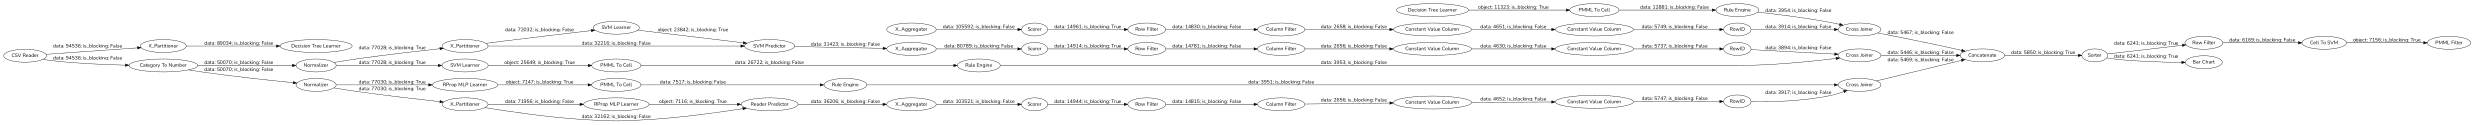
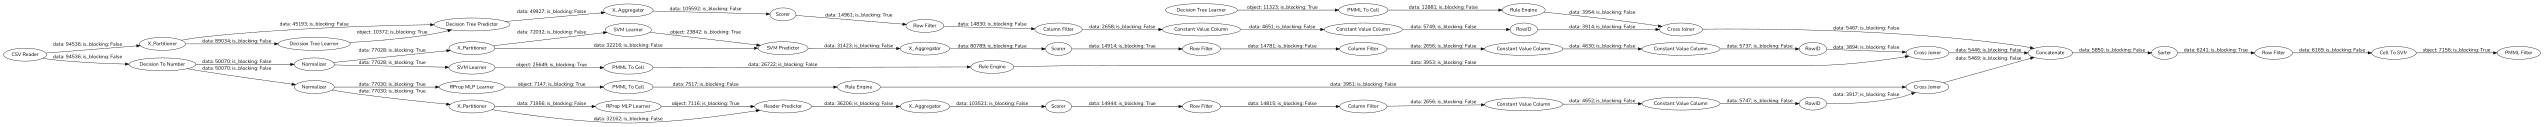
  digraph {
    fontname=Nunito
    rankdir=LR
    node [fontname=Nunito]
    edge [fontname=Nunito]
    n1 [label=Normalizer]
    n2 [label=X_Partitioner]
    n3 [label="SVM Learner"]
    n4 [label="SVM Learner"]
    n5 [label="SVM Predictor"]
    n6 [label="PMML To Cell"]
    n7 [label="RProp MLP Learner"]
    n8 [label="Reader Predictor"]
    n9 [label=X_Aggregator]
    n10 [label=Normalizer]
    n11 [label="RProp MLP Learner"]
    n12 [label=X_Partitioner]
    n13 [label="PMML To Cell"]
    n14 [label=Scorer]
    n15 [label="Row Filter"]
    n16 [label="Column Filter"]
    n17 [label=Scorer]
    n18 [label="Row Filter"]
    n19 [label="Row Filter"]
    n20 [label="Cell To SVM"]
    n21 [label="PMML Filter"]
    n22 [label="Column Filter"]
    n23 [label="Constant Value Column"]
    n24 [label="Column Filter"]
    n25 [label="Constant Value Column"]
    n26 [label="Constant Value Column"]
    n27 [label="PMML To Cell"]
    n28 [label="Rule Engine"]
    n29 [label="Cross Joiner"]
    n30 [label="Rule Engine"]
    n31 [label=RowID]
    n32 [label=Concatenate]
    n33 [label="Cross Joiner"]
    n34 [label="Cross Joiner"]
    n35 [label=Sorter]
-   n36 [label="Bar Chart"]
    n37 [label="Rule Engine"]
    n38 [label=X_Aggregator]
    n39 [label=RowID]
    n40 [label="Constant Value Column"]
    n41 [label="Constant Value Column"]
+   n42 [label="Decision Tree Predictor"]
    n43 [label=X_Aggregator]
    n44 [label="CSV Reader"]
    n45 [label=X_Partitioner]
-   n46 [label="Category To Number"]
+   n46 [label="Decision To Number"]
    n47 [label="Decision Tree Learner"]
    n48 [label="Constant Value Column"]
    n49 [label=RowID]
    n50 [label=Scorer]
    n51 [label="Row Filter"]
    n52 [label="Decision Tree Learner"]
    n1 -> n2 [label="data: 77028; is_blocking: True"]
    n1 -> n3 [label="data: 77028; is_blocking: True"]
    n2 -> n4 [label="data: 72032; is_blocking: False"]
    n2 -> n5 [label="data: 32216; is_blocking: False"]
    n3 -> n6 [label="object: 25649; is_blocking: True"]
    n4 -> n5 [label="object: 23842; is_blocking: True"]
    n5 -> n38 [label="data: 31423; is_blocking: False"]
    n6 -> n37 [label="data: 26722; is_blocking: False"]
    n7 -> n8 [label="object: 7116; is_blocking: True"]
    n8 -> n9 [label="data: 36206; is_blocking: False"]
    n9 -> n17 [label="data: 103521; is_blocking: False"]
    n10 -> n11 [label="data: 77030; is_blocking: True"]
    n10 -> n12 [label="data: 77030; is_blocking: True"]
    n11 -> n13 [label="object: 7147; is_blocking: True"]
    n12 -> n7 [label="data: 71956; is_blocking: False"]
    n12 -> n8 [label="data: 32162; is_blocking: False"]
    n13 -> n30 [label="data: 7517; is_blocking: False"]
    n14 -> n15 [label="data: 14961; is_blocking: True"]
    n15 -> n16 [label="data: 14830; is_blocking: False"]
    n16 -> n40 [label="data: 2658; is_blocking: False"]
    n17 -> n18 [label="data: 14944; is_blocking: True"]
    n18 -> n22 [label="data: 14815; is_blocking: False"]
    n19 -> n20 [label="data: 6169; is_blocking: False"]
    n20 -> n21 [label="object: 7156; is_blocking: True"]
    n22 -> n23 [label="data: 2656; is_blocking: False"]
    n23 -> n48 [label="data: 4652; is_blocking: False"]
    n24 -> n25 [label="data: 2656; is_blocking: False"]
    n25 -> n26 [label="data: 4630; is_blocking: False"]
    n26 -> n39 [label="data: 5737; is_blocking: False"]
    n27 -> n28 [label="data: 12881; is_blocking: False"]
    n28 -> n29 [label="data: 3954; is_blocking: False"]
    n29 -> n32 [label="data: 5467; is_blocking: False"]
    n30 -> n33 [label="data: 3951; is_blocking: False"]
    n31 -> n29 [label="data: 3914; is_blocking: False"]
-   n32 -> n35 [label="data: 5850; is_blocking: True"]
+   n32 -> n35 [label="data: 5850; is_blocking: False"]
    n33 -> n32 [label="data: 5469; is_blocking: False"]
    n34 -> n32 [label="data: 5446; is_blocking: False"]
    n35 -> n19 [label="data: 6241; is_blocking: True"]
-   n35 -> n36 [label="data: 6241; is_blocking: True"]
    n37 -> n34 [label="data: 3953; is_blocking: False"]
    n38 -> n50 [label="data: 80789; is_blocking: False"]
    n39 -> n34 [label="data: 3894; is_blocking: False"]
    n40 -> n41 [label="data: 4651; is_blocking: False"]
    n41 -> n31 [label="data: 5749; is_blocking: False"]
+   n42 -> n43 [label="data: 49927; is_blocking: False"]
    n43 -> n14 [label="data: 105592; is_blocking: False"]
    n44 -> n45 [label="data: 94536; is_blocking: False"]
    n44 -> n46 [label="data: 94536; is_blocking: False"]
+   n45 -> n42 [label="data: 45193; is_blocking: False"]
    n45 -> n47 [label="data: 89034; is_blocking: False"]
    n46 -> n1 [label="data: 50070; is_blocking: False"]
    n46 -> n10 [label="data: 50070; is_blocking: False"]
+   n47 -> n42 [label="object: 10372; is_blocking: True"]
    n48 -> n49 [label="data: 5747; is_blocking: False"]
    n49 -> n33 [label="data: 3917; is_blocking: False"]
    n50 -> n51 [label="data: 14914; is_blocking: True"]
    n51 -> n24 [label="data: 14781; is_blocking: False"]
    n52 -> n27 [label="object: 11323; is_blocking: True"]
  }
